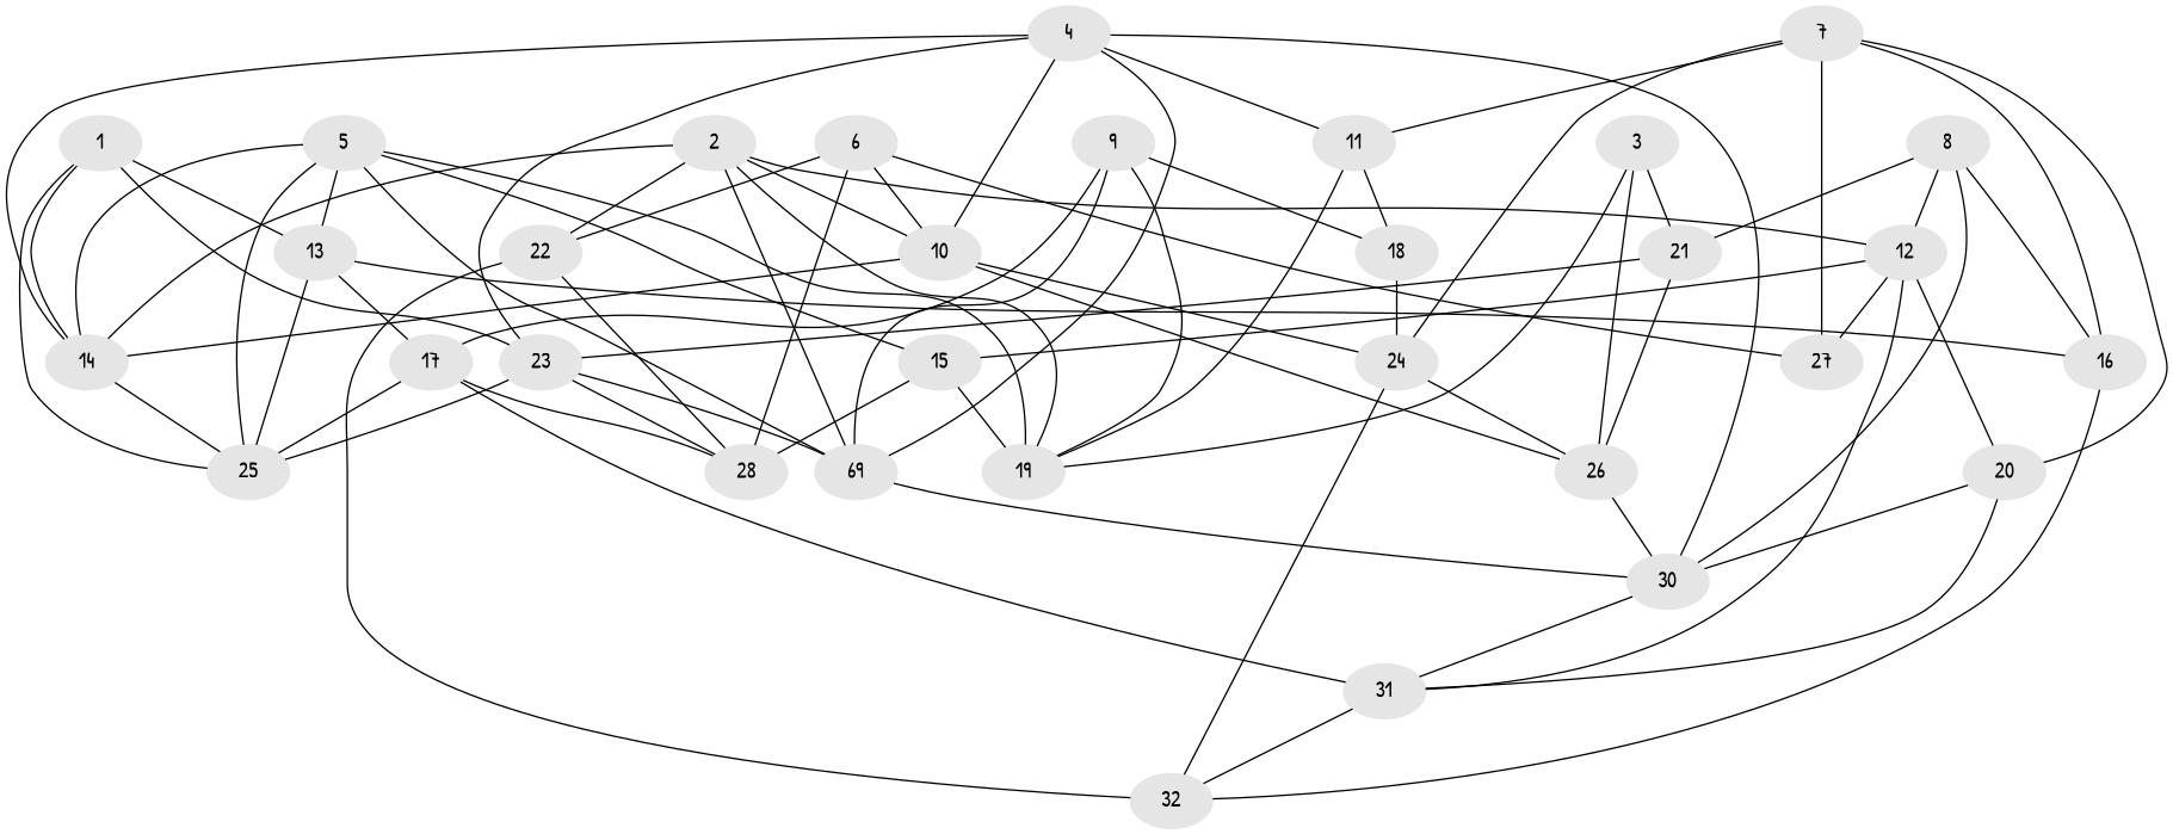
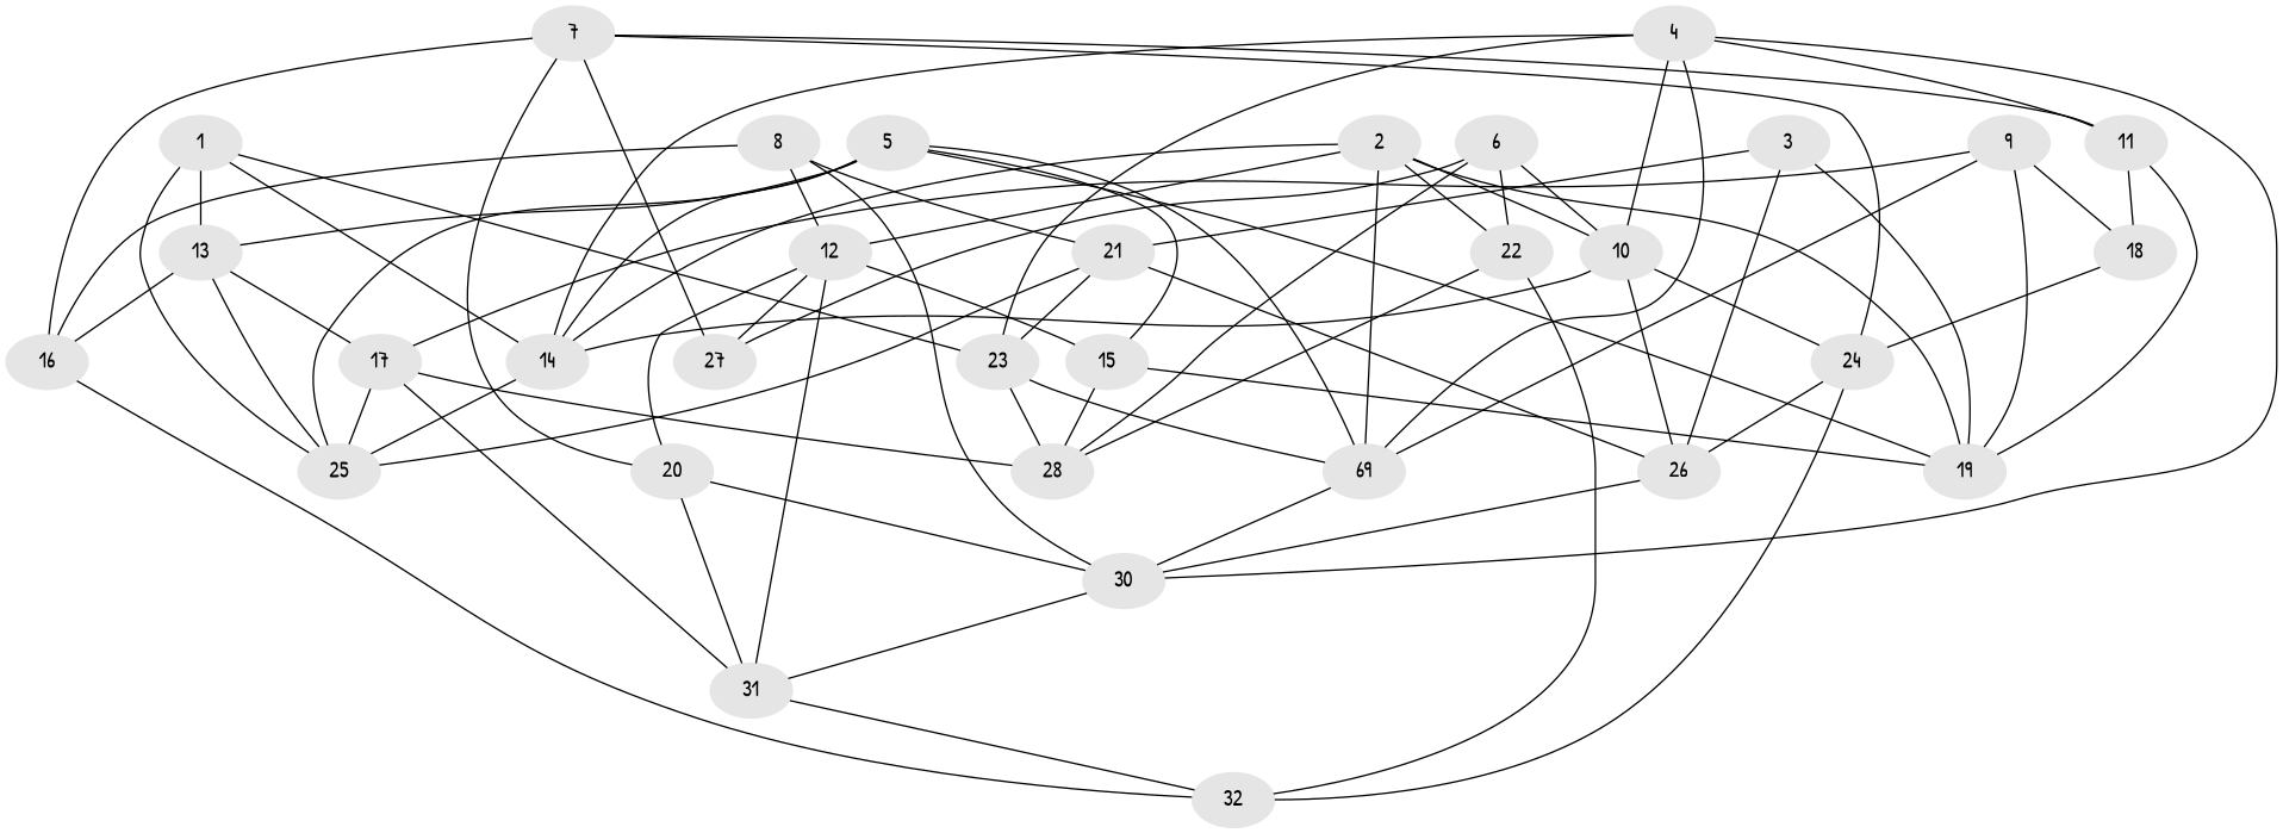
  graph {
    fontname="Patrick Hand"
    node [color=gray90 fontname="Patrick Hand" style=filled]
    edge [fontname="Patrick Hand" weight=1.0]
    1
    13
    14
    23
    25
    16
    17
    n8 [label=69]
    28
    2
    10
    12
    19
    22
    26
    24
    15
    27
    20
    31
    32
    30
    3
    21
    4
    11
    18
    5
    6
    7
    8
    9
    1 -- 13
    1 -- 14
    1 -- 23
    1 -- 25
    13 -- 25
    13 -- 16 [weight=2.0]
    13 -- 17
    14 -- 25
    23 -- n8
    23 -- 28 [weight=2.0]
    16 -- 32
    17 -- 25
    17 -- 28
    17 -- 31 [weight=2.0]
    n8 -- 30
    2 -- 14
    2 -- n8
    2 -- 10
    2 -- 12
    2 -- 19
    2 -- 22
    10 -- 14
    10 -- 26
    10 -- 24
    12 -- 15
    12 -- 27
    12 -- 20
    12 -- 31
    22 -- 28
    22 -- 32
    26 -- 30
    24 -- 26
    24 -- 32
    15 -- 28
    15 -- 19
    20 -- 31
    20 -- 30
    31 -- 32
    30 -- 31
    3 -- 19
    3 -- 26
    3 -- 21 [weight=2.0]
    21 -- 23
-   23 -- 25
+   21 -- 25
    21 -- 26
    4 -- 14
    4 -- 23
    4 -- n8
    4 -- 10
    4 -- 30
    4 -- 11
    11 -- 19
    11 -- 18
    18 -- 24 [weight=2.0]
    5 -- 13
    5 -- 14
    5 -- 25
    5 -- n8
    5 -- 19
    5 -- 15
    6 -- 28
    6 -- 10
    6 -- 22
    6 -- 27
    7 -- 16
    7 -- 24
    7 -- 27 [weight=2.0]
    7 -- 20
    7 -- 11
    8 -- 16
    8 -- 12
    8 -- 30
    8 -- 21
    9 -- 17
    9 -- n8
    9 -- 19
    9 -- 18
  }
